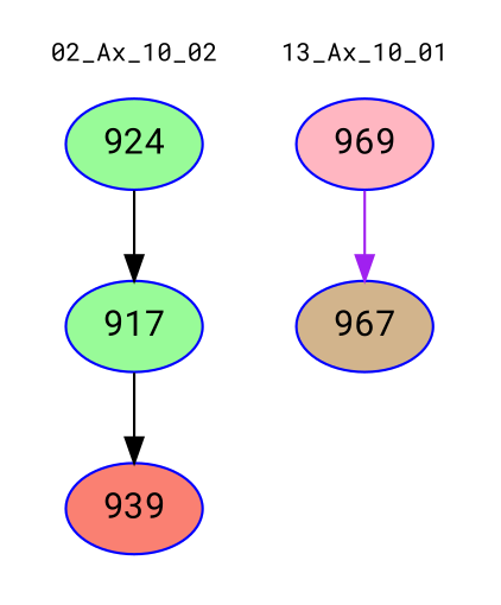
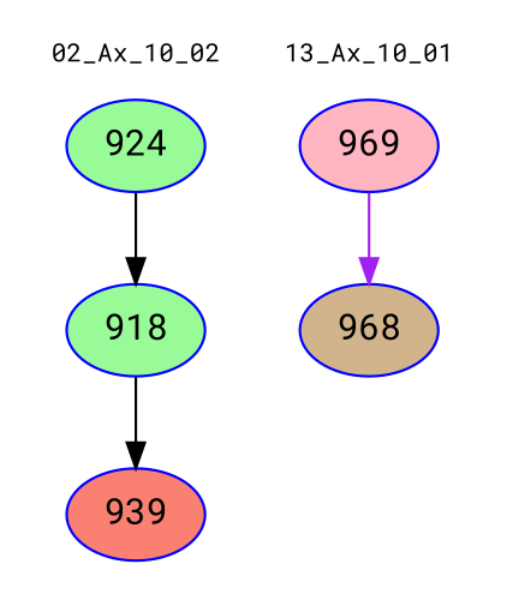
  digraph {
    fontname="Roboto Mono"
    node [color=blue fillcolor=palegreen fontname="Roboto Mono" style=filled]
    edge [color=black fontname="Roboto Mono"]
    n1 [label=924]
-   n2 [label=917]
+   n2 [label=918]
    n3 [fillcolor=salmon label=939]
    n4 [fillcolor=lightpink label=969]
-   n5 [fillcolor=tan label=967]
+   n5 [fillcolor=tan label=968]
    subgraph cluster_1 {
      color=white
      fontsize=10
      label="02_Ax_10_02"
      n1
      n2
      n3
    }
    subgraph cluster_2 {
      color=white
      fontsize=10
      label="13_Ax_10_01"
      n4
      n5
    }
    n1 -> n2
    n2 -> n3
    n4 -> n5 [color=purple]
  }
